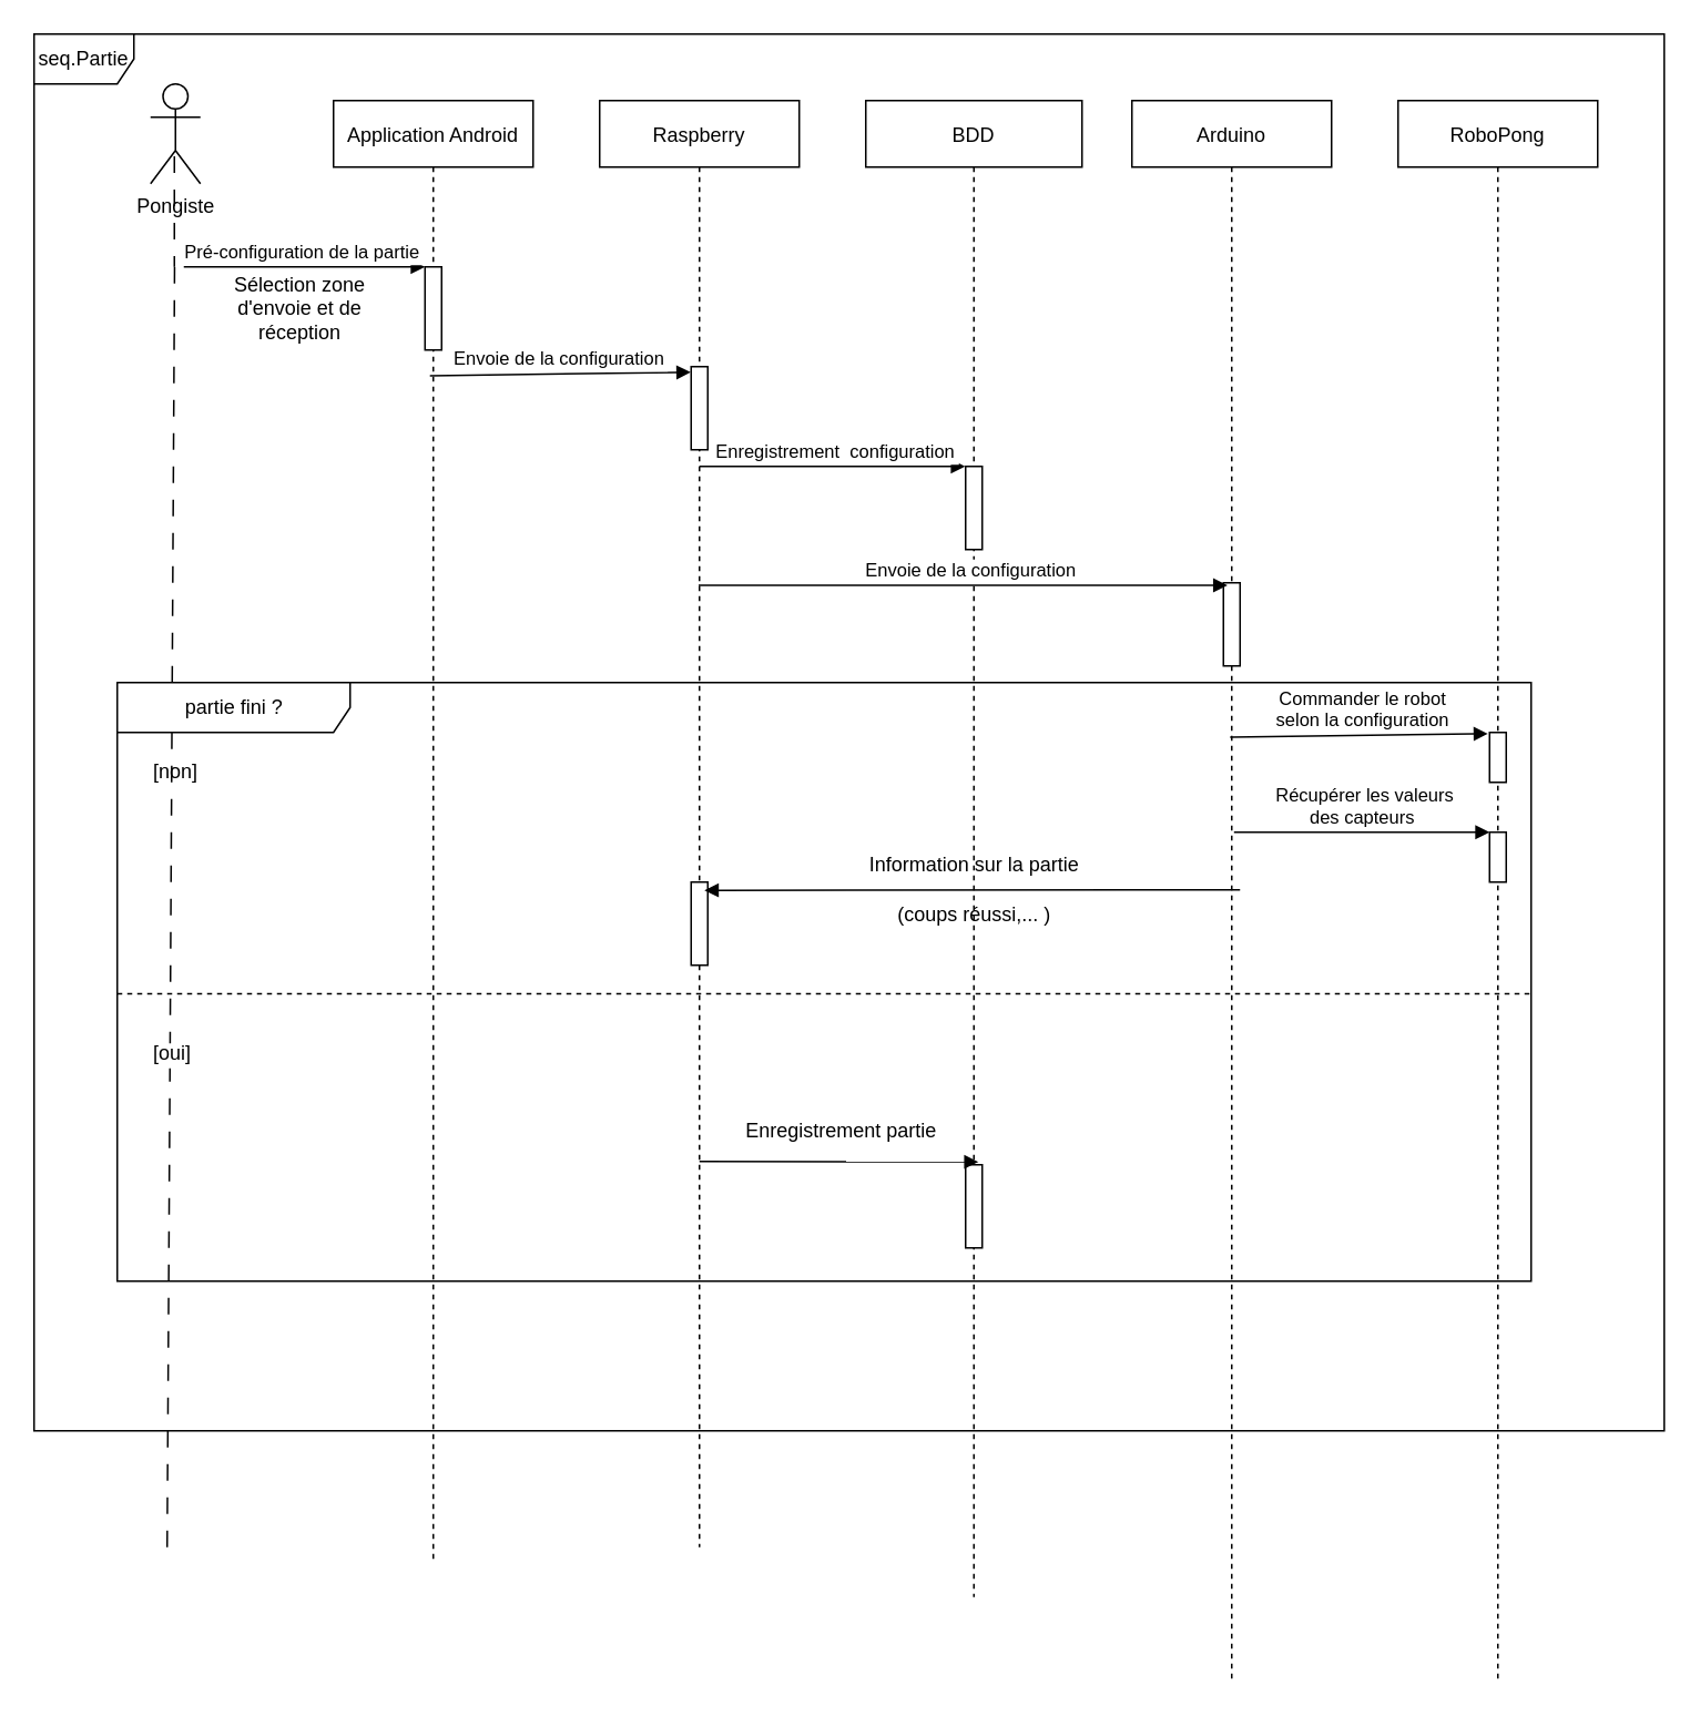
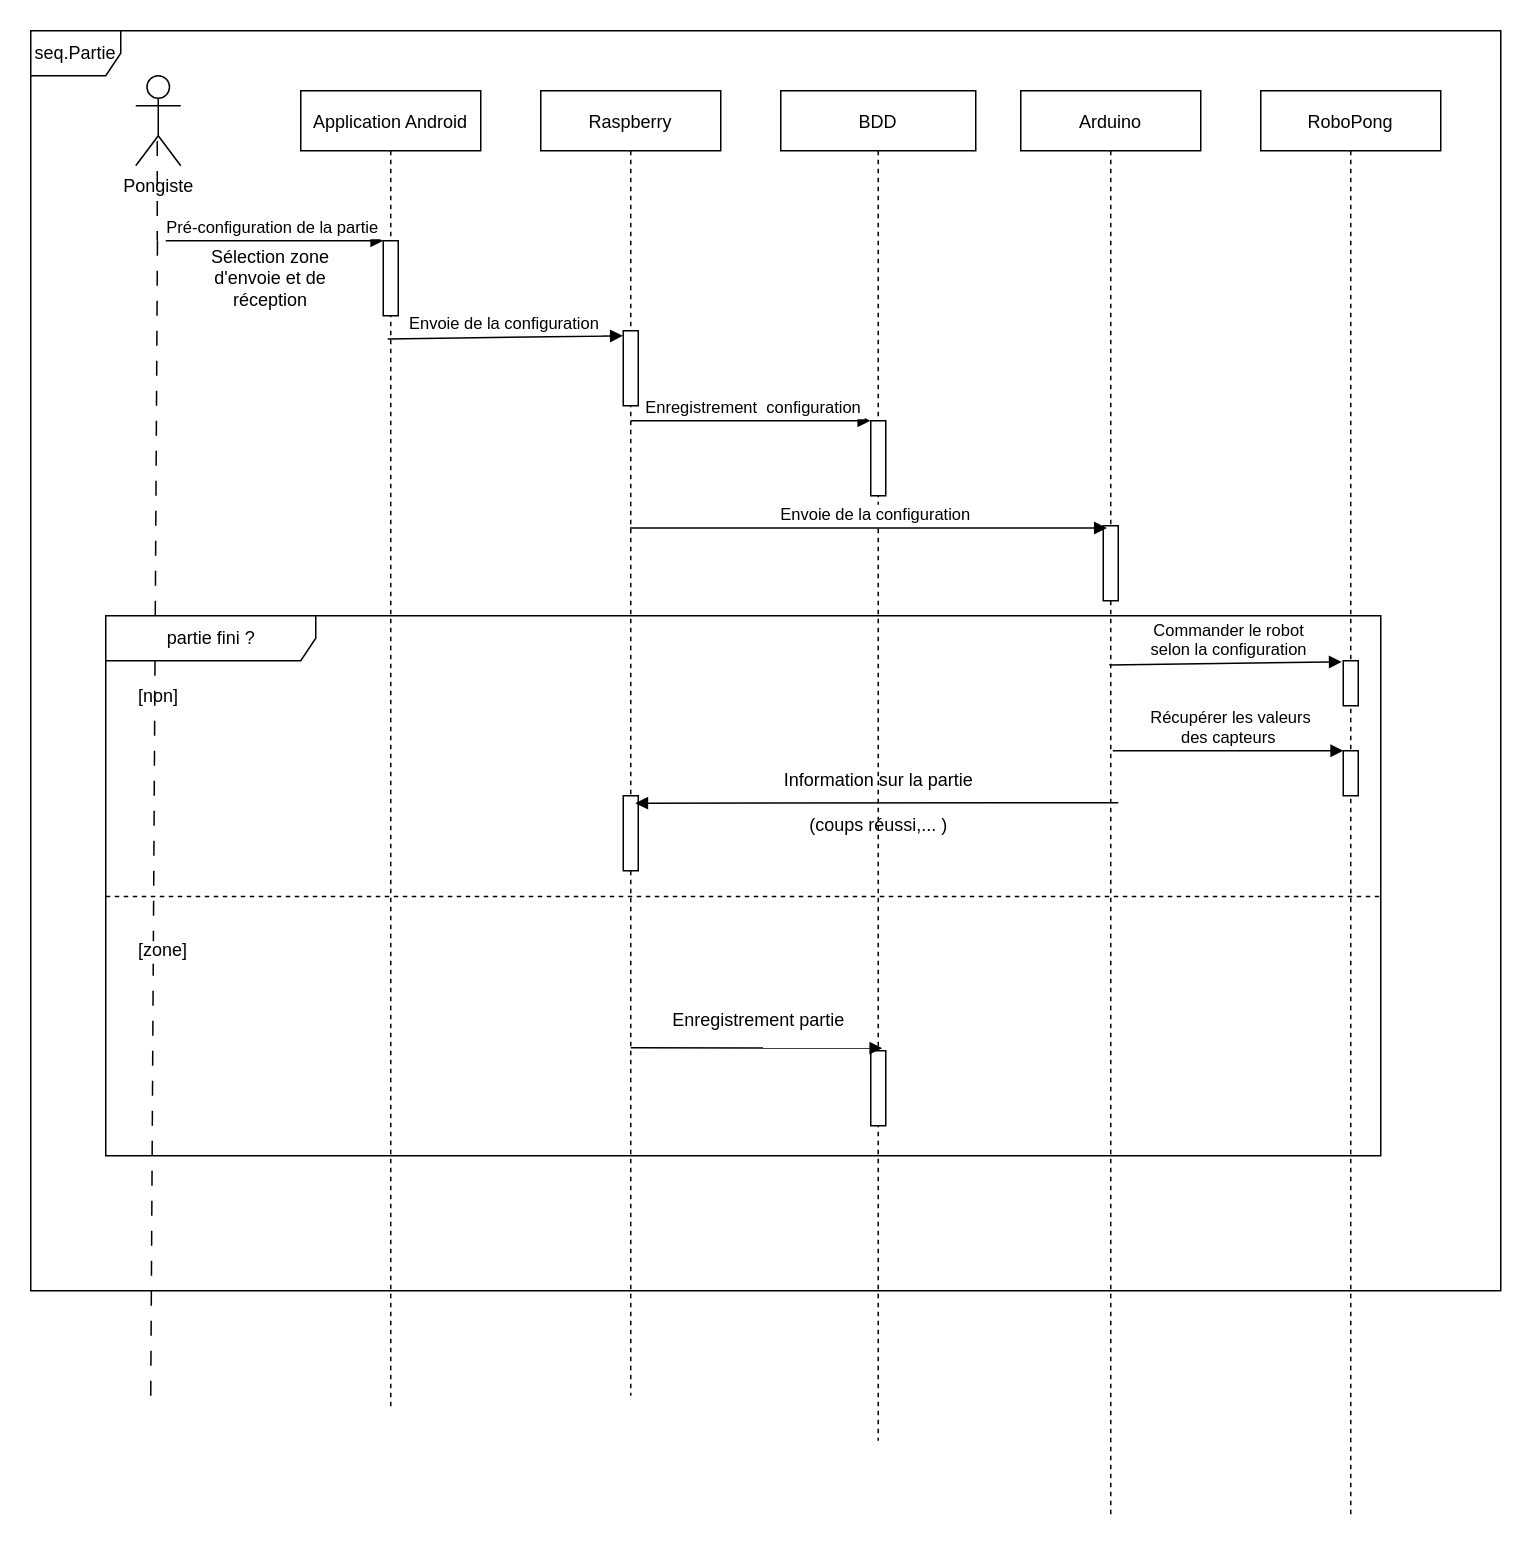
  <mxCell id="0" />
  <mxCell id="1" parent="0" />
  <mxCell id="2" value="Application Android" style="shape=umlLifeline;perimeter=lifelinePerimeter;container=1;collapsible=0;recursiveResize=0;rounded=0;shadow=0;strokeWidth=1;" parent="1" vertex="1"><mxGeometry x="200" y="60" width="120" height="880" as="geometry" /></mxCell>
  <mxCell id="3" value="" style="points=[];perimeter=orthogonalPerimeter;rounded=0;shadow=0;strokeWidth=1;" parent="2" vertex="1"><mxGeometry x="55" y="100" width="10" height="50" as="geometry" /></mxCell>
  <mxCell id="4" value="Raspberry" style="shape=umlLifeline;perimeter=lifelinePerimeter;container=1;collapsible=0;recursiveResize=0;rounded=0;shadow=0;strokeWidth=1;" parent="1" vertex="1"><mxGeometry x="360" y="60" width="120" height="870" as="geometry" /></mxCell>
  <mxCell id="5" value="" style="points=[];perimeter=orthogonalPerimeter;rounded=0;shadow=0;strokeWidth=1;" parent="4" vertex="1"><mxGeometry x="55" y="160" width="10" height="50" as="geometry" /></mxCell>
  <mxCell id="6" value="" style="points=[];perimeter=orthogonalPerimeter;rounded=0;shadow=0;strokeWidth=1;" vertex="1" parent="4"><mxGeometry x="55" y="470" width="10" height="50" as="geometry" /></mxCell>
  <mxCell id="7" value="Enregistrement  configuration" style="verticalAlign=bottom;endArrow=block;entryX=-0.028;entryY=0.068;shadow=0;strokeWidth=1;entryDx=0;entryDy=0;entryPerimeter=0;" parent="4" edge="1"><mxGeometry x="0.03" relative="1" as="geometry"><mxPoint x="60" y="220" as="sourcePoint" /><mxPoint x="219.72" y="220" as="targetPoint" /><mxPoint as="offset" /></mxGeometry></mxCell>
  <mxCell id="8" value="Pré-configuration de la partie " style="verticalAlign=bottom;endArrow=block;entryX=0;entryY=0;shadow=0;strokeWidth=1;" parent="1" target="3" edge="1"><mxGeometry relative="1" as="geometry"><mxPoint x="110" y="160" as="sourcePoint" /></mxGeometry></mxCell>
  <mxCell id="9" value="Pongiste&lt;br&gt;" style="shape=umlActor;verticalLabelPosition=bottom;verticalAlign=top;html=1;" parent="1" vertex="1"><mxGeometry x="90" y="50" width="30" height="60" as="geometry" /></mxCell>
  <mxCell id="10" value="BDD" style="shape=umlLifeline;perimeter=lifelinePerimeter;container=1;collapsible=0;recursiveResize=0;rounded=0;shadow=0;strokeWidth=1;" parent="1" vertex="1"><mxGeometry x="520" y="60" width="130" height="900" as="geometry" /></mxCell>
  <mxCell id="11" value="" style="points=[];perimeter=orthogonalPerimeter;rounded=0;shadow=0;strokeWidth=1;" parent="10" vertex="1"><mxGeometry x="60" y="220" width="10" height="50" as="geometry" /></mxCell>
  <mxCell id="12" value="Information sur la partie" style="text;html=1;align=center;verticalAlign=middle;resizable=0;points=[];autosize=1;strokeColor=none;fillColor=none;" vertex="1" parent="10"><mxGeometry x="-5" y="450" width="140" height="20" as="geometry" /></mxCell>
  <mxCell id="13" value="(coups réussi,... )" style="text;html=1;align=center;verticalAlign=middle;resizable=0;points=[];autosize=1;strokeColor=none;fillColor=none;" vertex="1" parent="10"><mxGeometry x="10" y="480" width="110" height="20" as="geometry" /></mxCell>
  <mxCell id="14" value="Enregistrement partie" style="text;html=1;align=center;verticalAlign=middle;resizable=0;points=[];autosize=1;strokeColor=none;fillColor=none;" vertex="1" parent="10"><mxGeometry x="-80" y="610" width="130" height="20" as="geometry" /></mxCell>
  <mxCell id="15" value="" style="points=[];perimeter=orthogonalPerimeter;rounded=0;shadow=0;strokeWidth=1;" vertex="1" parent="10"><mxGeometry x="60" y="640" width="10" height="50" as="geometry" /></mxCell>
  <mxCell id="16" value="" style="endArrow=none;startArrow=none;endFill=0;startFill=0;endSize=8;html=1;verticalAlign=bottom;dashed=1;labelBackgroundColor=none;dashPattern=10 10;rounded=0;" parent="1" edge="1"><mxGeometry width="160" relative="1" as="geometry"><mxPoint x="104.47" y="160" as="sourcePoint" /><mxPoint x="100" y="930" as="targetPoint" /></mxGeometry></mxCell>
  <mxCell id="17" value="Arduino" style="shape=umlLifeline;perimeter=lifelinePerimeter;container=1;collapsible=0;recursiveResize=0;rounded=0;shadow=0;strokeWidth=1;" parent="1" vertex="1"><mxGeometry x="680" y="60" width="120" height="950" as="geometry" /></mxCell>
  <mxCell id="18" value="" style="points=[];perimeter=orthogonalPerimeter;rounded=0;shadow=0;strokeWidth=1;" vertex="1" parent="17"><mxGeometry x="55" y="290" width="10" height="50" as="geometry" /></mxCell>
  <mxCell id="19" value="RoboPong" style="shape=umlLifeline;perimeter=lifelinePerimeter;container=1;collapsible=0;recursiveResize=0;rounded=0;shadow=0;strokeWidth=1;" parent="1" vertex="1"><mxGeometry x="840" y="60" width="120" height="950" as="geometry" /></mxCell>
  <mxCell id="20" value="" style="points=[];perimeter=orthogonalPerimeter;rounded=0;shadow=0;strokeWidth=1;" vertex="1" parent="19"><mxGeometry x="55" y="380" width="10" height="30" as="geometry" /></mxCell>
  <mxCell id="21" value="" style="points=[];perimeter=orthogonalPerimeter;rounded=0;shadow=0;strokeWidth=1;" vertex="1" parent="19"><mxGeometry x="55" y="440" width="10" height="30" as="geometry" /></mxCell>
  <mxCell id="22" value="Récupérer les valeurs &#10;des capteurs " style="verticalAlign=bottom;endArrow=block;shadow=0;strokeWidth=1;exitX=0.503;exitY=0.501;exitDx=0;exitDy=0;exitPerimeter=0;" edge="1" parent="19"><mxGeometry x="0.03" relative="1" as="geometry"><mxPoint x="-98.64" y="440.0" as="sourcePoint" /><mxPoint x="55" y="440" as="targetPoint" /><mxPoint as="offset" /><Array as="points" /></mxGeometry></mxCell>
  <mxCell id="23" value="" style="endArrow=none;startArrow=none;endFill=0;startFill=0;endSize=8;html=1;verticalAlign=bottom;dashed=1;labelBackgroundColor=none;dashPattern=10 10;rounded=0;exitX=0.478;exitY=0.725;exitDx=0;exitDy=0;exitPerimeter=0;" parent="1" source="9" edge="1"><mxGeometry width="160" relative="1" as="geometry"><mxPoint x="104.34" y="103.5" as="sourcePoint" /><mxPoint x="104.34" y="160" as="targetPoint" /></mxGeometry></mxCell>
  <mxCell id="24" value="&lt;span style=&quot;text-align: left&quot;&gt;Sélection zone d'envoie et de réception&lt;/span&gt;" style="text;html=1;strokeColor=none;fillColor=none;align=center;verticalAlign=middle;whiteSpace=wrap;overflow=hidden;" parent="1" vertex="1"><mxGeometry x="130" y="155" width="100" height="60" as="geometry" /></mxCell>
  <mxCell id="25" value="Envoie de la configuration" style="verticalAlign=bottom;endArrow=block;entryX=-0.028;entryY=0.068;shadow=0;strokeWidth=1;entryDx=0;entryDy=0;entryPerimeter=0;exitX=0.483;exitY=0.188;exitDx=0;exitDy=0;exitPerimeter=0;" parent="1" source="2" target="5" edge="1"><mxGeometry relative="1" as="geometry"><mxPoint x="265" y="260" as="sourcePoint" /><mxPoint x="410" y="260" as="targetPoint" /></mxGeometry></mxCell>
  <mxCell id="26" value="seq.Partie" style="shape=umlFrame;whiteSpace=wrap;html=1;" vertex="1" parent="1"><mxGeometry x="20" width="980" height="840" as="geometry" y="20" /></mxCell>
  <mxCell id="27" value="Envoie de la configuration" style="verticalAlign=bottom;endArrow=block;shadow=0;strokeWidth=1;entryX=0.241;entryY=0.031;entryDx=0;entryDy=0;entryPerimeter=0;" edge="1" parent="1" source="4" target="18"><mxGeometry x="0.03" relative="1" as="geometry"><mxPoint x="420" y="392" as="sourcePoint" /><mxPoint x="580" y="389" as="targetPoint" /><mxPoint as="offset" /><Array as="points" /></mxGeometry></mxCell>
  <mxCell id="28" value="Commander le robot &#10;selon la configuration" style="verticalAlign=bottom;endArrow=block;shadow=0;strokeWidth=1;entryX=-0.1;entryY=0.025;entryDx=0;entryDy=0;entryPerimeter=0;exitX=0.492;exitY=0.403;exitDx=0;exitDy=0;exitPerimeter=0;" edge="1" parent="1" source="17" target="20"><mxGeometry x="0.03" relative="1" as="geometry"><mxPoint x="730" y="440" as="sourcePoint" /><mxPoint x="1047.91" y="440" as="targetPoint" /><mxPoint as="offset" /><Array as="points" /></mxGeometry></mxCell>
  <mxCell id="29" value="partie fini ?" style="shape=umlFrame;tabWidth=110;tabHeight=30;tabPosition=left;html=1;boundedLbl=1;labelInHeader=1;width=140;height=30;" vertex="1" parent="1"><mxGeometry x="70" y="410" width="850" height="360" as="geometry" /></mxCell>
  <mxCell id="30" value="[non]" style="text" vertex="1" parent="29"><mxGeometry width="100" height="20" relative="1" as="geometry"><mxPoint x="20" y="40" as="offset" /></mxGeometry></mxCell>
- <mxCell id="31" value="[oui]" style="line;strokeWidth=1;dashed=1;labelPosition=center;verticalLabelPosition=bottom;align=left;verticalAlign=top;spacingLeft=20;spacingTop=15;" vertex="1" parent="29"><mxGeometry y="180.0" width="850.0" height="14.4" as="geometry" /></mxCell>
+ <mxCell id="31" value="[zone]" style="line;strokeWidth=1;dashed=1;labelPosition=center;verticalLabelPosition=bottom;align=left;verticalAlign=top;spacingLeft=20;spacingTop=15;" vertex="1" parent="29"><mxGeometry y="180.0" width="850.0" height="14.4" as="geometry" /></mxCell>
  <mxCell id="32" value="" style="verticalAlign=bottom;endArrow=block;shadow=0;strokeWidth=1;entryX=0.3;entryY=-0.015;entryDx=0;entryDy=0;entryPerimeter=0;" edge="1" parent="1"><mxGeometry x="0.03" relative="1" as="geometry"><mxPoint x="745" y="534.68" as="sourcePoint" /><mxPoint x="423" y="534.93" as="targetPoint" /><mxPoint as="offset" /><Array as="points" /></mxGeometry></mxCell>
  <mxCell id="33" value="" style="verticalAlign=bottom;endArrow=block;shadow=0;strokeWidth=1;entryX=0.773;entryY=-0.035;entryDx=0;entryDy=0;entryPerimeter=0;" edge="1" parent="1" target="15"><mxGeometry x="0.03" relative="1" as="geometry"><mxPoint x="420" y="698" as="sourcePoint" /><mxPoint x="423" y="650.25" as="targetPoint" /><mxPoint as="offset" /><Array as="points" /></mxGeometry></mxCell>
